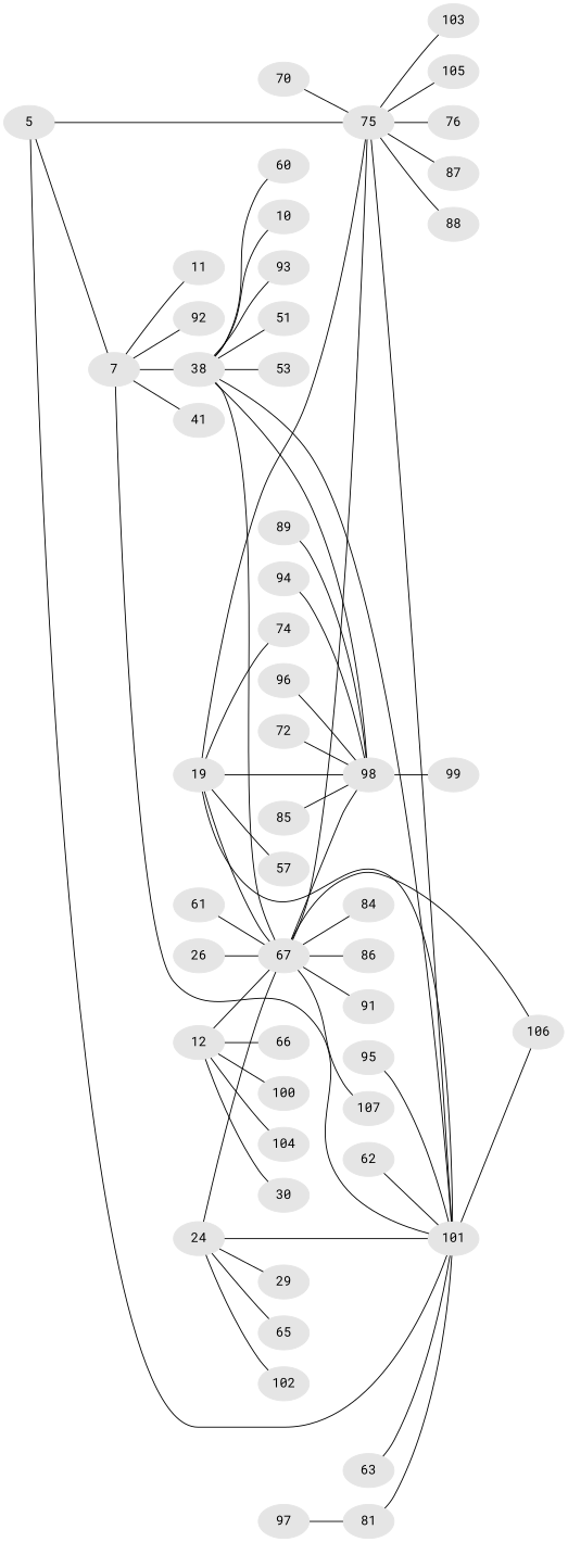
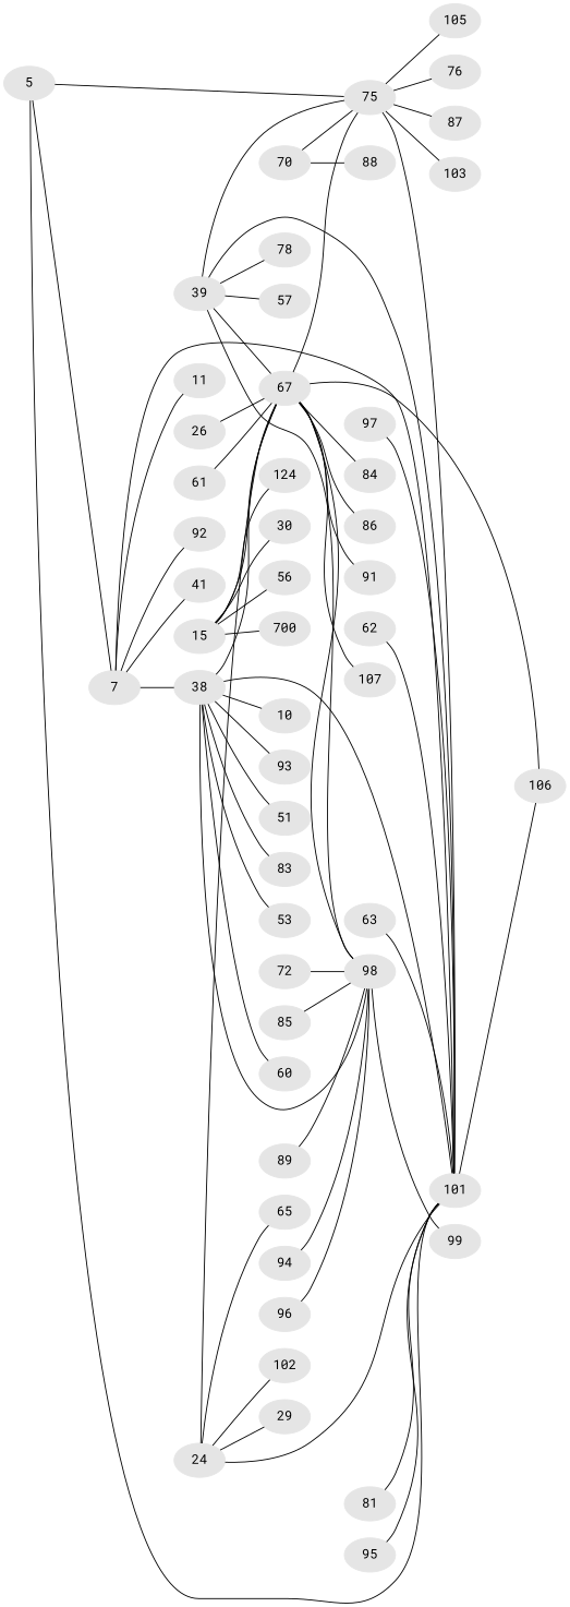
  graph {
    fontname="Roboto Mono"
    rankdir=LR
    node [color=gray90 fontname="Roboto Mono" style=filled]
    edge [fontname="Roboto Mono"]
    5 [super="+4"]
    7 [super="+6"]
    75 [super="+40+73+3"]
    101 [super="+23+54+35+52+36+48+49"]
    38 [super="+28+37"]
    41
    n7 [label=11]
    92 [super="+82"]
    76
    87
    88
    103
    105 [super="+42"]
    106 [super="+77"]
    67 [super="+43"]
    98 [super="+64+59"]
    51
    53
    60
+   83
    n21 [label=10]
    93
-   15 [super="+14" label=12]
+   15 [super="+14"]
    30
-   56 [label=66]
-   100
-   104
+   56
+   100 [label=700]
+   104 [label=124]
    84
    86 [super="+66"]
    91
    107
-   19 [super="+17"]
+   19 [super="+17" label=39]
    57 [super="+50"]
-   74
+   74 [label=78]
    99
    24 [super="+21"]
    29
    65
    102
    26
    61 [super="+55"]
    62
    63
    70
    72
    81
    85
    89 [super="+79"]
    94 [super="+80"]
    95
    96 [super="+78"]
    97
    5 -- 7
    5 -- 75 [weight=7]
    5 -- 101 [weight=2]
    7 -- 101
    7 -- 38 [weight=6]
    7 -- 41
    7 -- n7
    7 -- 92
    75 -- 101 [weight=2]
    75 -- 76
    75 -- 87
-   75 -- 88
+   70 -- 88
    75 -- 103
    75 -- 105
    101 -- 106
    38 -- 101
    38 -- 67 [weight=2]
    38 -- 98
    38 -- 51
    38 -- 53
    38 -- 60
+   38 -- 83
    38 -- n21
    38 -- 93
    67 -- 75 [weight=3]
    67 -- 106
    67 -- 98
    67 -- 84
    67 -- 86
    67 -- 91
    67 -- 107
    98 -- 99
    15 -- 67 [weight=6]
    15 -- 30
    15 -- 56
    15 -- 100
    15 -- 104
    19 -- 75
    19 -- 101
    19 -- 67
    19 -- 98 [weight=6]
    19 -- 57
    19 -- 74
    24 -- 101 [weight=6]
    24 -- 67
    24 -- 29
    24 -- 65
    24 -- 102
    26 -- 67
    61 -- 67
    62 -- 101
    63 -- 101
    70 -- 75
    72 -- 98
    81 -- 101
    85 -- 98
    89 -- 98
    94 -- 98
    95 -- 101
    96 -- 98
-   97 -- 81
+   97 -- 101
  }
